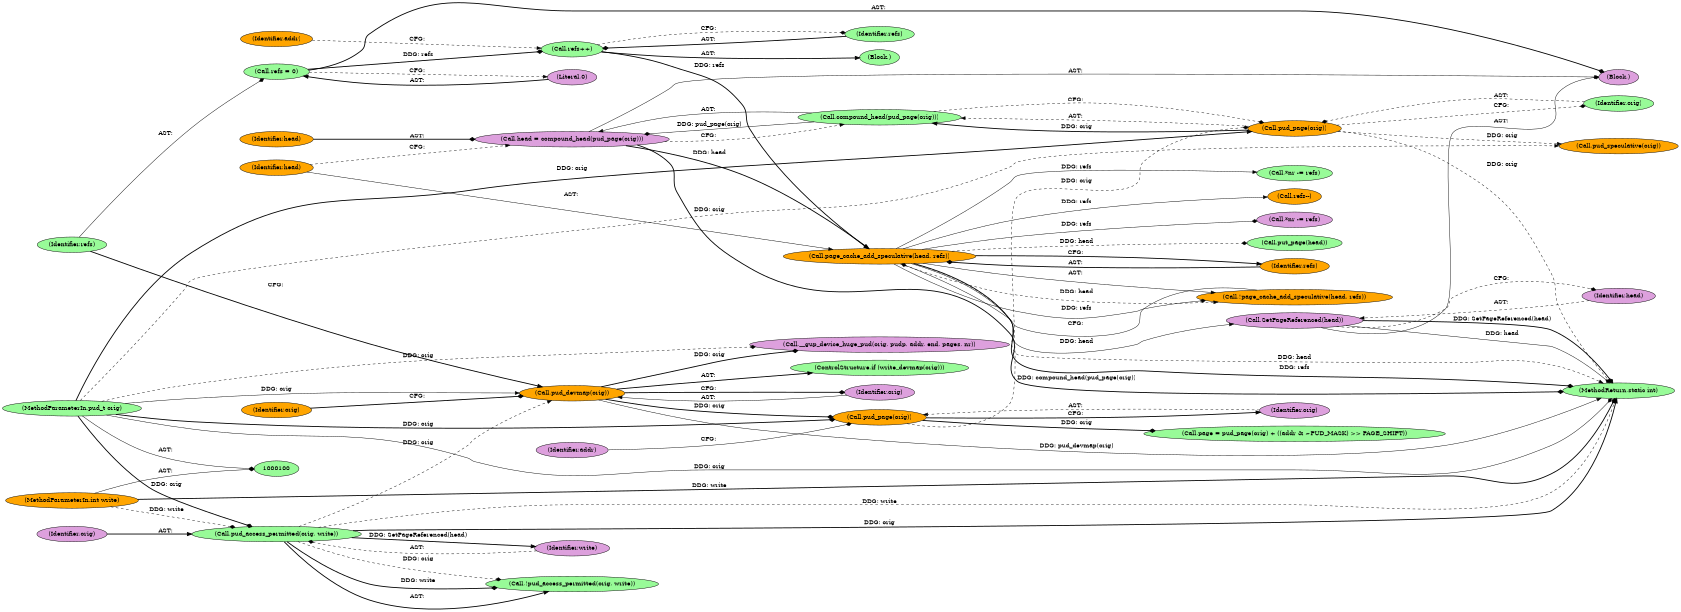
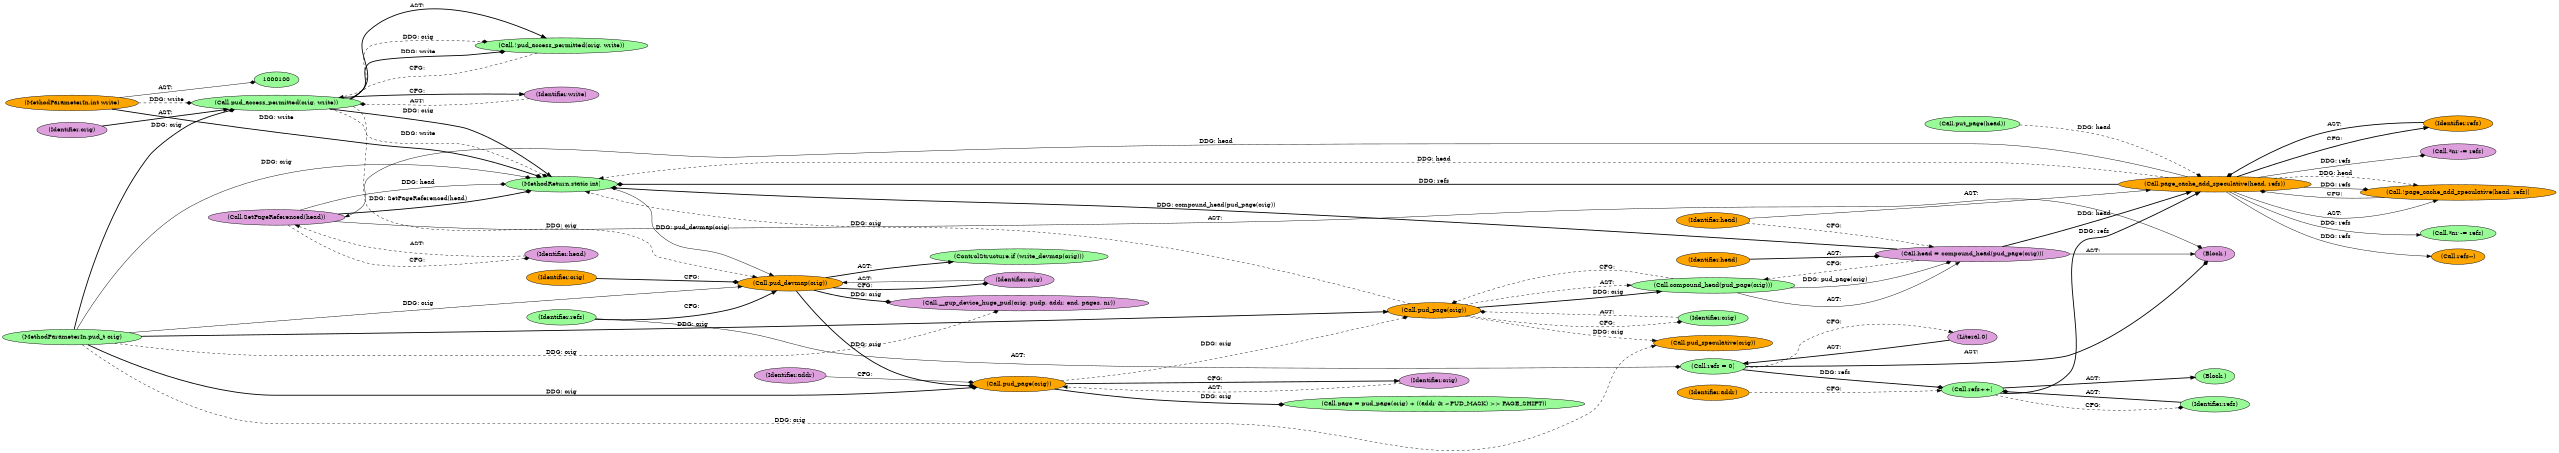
  digraph {
    rankdir=LR
    node [fillcolor=palegreen style=filled]
    edge [arrowhead=diamond style=bold]
    n1 [fillcolor=plum label="(Call,SetPageReferenced(head))"]
    n2 [fillcolor=plum label="(Identifier,head)"]
    n3 [fillcolor=plum label="(Block,)"]
    n4 [label="(MethodReturn,static int)"]
    n5 [fillcolor=orange label="(Call,page_cache_add_speculative(head, refs))"]
    n6 [fillcolor=orange label="(Identifier,refs)"]
    n7 [fillcolor=plum label="(Call,*nr -= refs)"]
    n8 [label="(Call,put_page(head))"]
    n9 [fillcolor=orange label="(Call,!page_cache_add_speculative(head, refs))"]
    n10 [label="(Call,*nr -= refs)"]
    n11 [fillcolor=orange label="(Call,refs--)"]
    n12 [fillcolor=plum label="(Call,head = compound_head(pud_page(orig)))"]
    n13 [label="(Call,compound_head(pud_page(orig)))"]
    n14 [fillcolor=orange label="(Call,pud_page(orig))"]
    n15 [fillcolor=orange label="(Call,pud_speculative(orig))"]
    n16 [label="(Identifier,orig)"]
    n17 [fillcolor=orange label="(Call,pud_page(orig))"]
    n18 [label="(Call,page = pud_page(orig) + ((addr & ~PUD_MASK) >> PAGE_SHIFT))"]
    n19 [fillcolor=plum label="(Identifier,orig)"]
    n20 [fillcolor=orange label="(Call,pud_devmap(orig))"]
    n21 [fillcolor=plum label="(Call,__gup_device_huge_pud(orig, pudp, addr, end, pages, nr))"]
    n22 [label="(ControlStructure,if (write_devmap(orig)))"]
    n23 [fillcolor=plum label="(Identifier,orig)"]
    n24 [label="(Call,pud_access_permitted(orig, write))"]
    n25 [fillcolor=plum label="(Identifier,write)"]
    n26 [label="(Call,!pud_access_permitted(orig, write))"]
    n27 [label="(MethodParameterIn,pud_t orig)"]
    1000100
    n29 [fillcolor=orange label="(MethodParameterIn,int write)"]
    n30 [label="(Call,refs++)"]
    n31 [label="(Identifier,refs)"]
    n32 [label="(Block,)"]
    n33 [label="(Call,refs = 0)"]
    n34 [fillcolor=plum label="(Literal,0)"]
    n35 [fillcolor=orange label="(Identifier,head)"]
    n36 [fillcolor=orange label="(Identifier,orig)"]
    n37 [fillcolor=orange label="(Identifier,head)"]
    n38 [fillcolor=plum label="(Identifier,orig)"]
    n39 [fillcolor=plum label="(Identifier,addr)"]
    n40 [fillcolor=orange label="(Identifier,addr)"]
    n41 [label="(Identifier,refs)"]
    n1 -> n2 [label="CFG: " style=dashed]
    n1 -> n3 [label="AST: " style=solid]
    n1 -> n4 [label="DDG: head" style=solid]
    n1 -> n4 [label="DDG: SetPageReferenced(head)"]
    n2 -> n1 [arrowhead=normal label="AST: " style=dashed]
    n5 -> n1 [arrowhead=normal label="DDG: head" style=solid]
    n5 -> n4 [arrowhead=normal label="DDG: head" style=dashed]
    n5 -> n4 [label="DDG: refs"]
    n5 -> n6 [arrowhead=normal label="CFG: "]
    n5 -> n7 [label="DDG: refs" style=solid]
-   n5 -> n8 [label="DDG: head" style=dashed]
+   n8 -> n5 [label="DDG: head" style=dashed]
    n5 -> n9 [arrowhead=normal label="AST: " style=solid]
    n5 -> n9 [arrowhead=normal label="DDG: head" style=dashed]
    n5 -> n9 [label="DDG: refs" style=solid]
    n5 -> n10 [arrowhead=normal label="DDG: refs" style=solid]
    n5 -> n11 [arrowhead=normal label="DDG: refs" style=solid]
    n6 -> n5 [label="AST: "]
    n9 -> n5 [label="CFG: " style=solid]
    n12 -> n3 [arrowhead=normal label="AST: " style=solid]
    n12 -> n4 [label="DDG: compound_head(pud_page(orig))"]
    n12 -> n5 [arrowhead=normal label="DDG: head"]
    n12 -> n13 [arrowhead=normal label="CFG: " style=dashed]
    n13 -> n12 [arrowhead=normal label="AST: " style=solid]
    n13 -> n12 [label="DDG: pud_page(orig)" style=solid]
    n13 -> n14 [label="CFG: " style=dashed]
    n14 -> n4 [arrowhead=normal label="DDG: orig" style=dashed]
    n14 -> n13 [arrowhead=normal label="AST: " style=dashed]
    n14 -> n13 [arrowhead=normal label="DDG: orig"]
    n14 -> n15 [arrowhead=normal label="DDG: orig" style=dashed]
    n14 -> n16 [label="CFG: " style=dashed]
    n16 -> n14 [label="AST: " style=dashed]
    n17 -> n14 [label="DDG: orig" style=dashed]
    n17 -> n18 [label="DDG: orig"]
    n17 -> n19 [arrowhead=normal label="CFG: "]
    n19 -> n17 [arrowhead=normal label="AST: " style=dashed]
-   n20 -> n4 [arrowhead=normal label="DDG: pud_devmap(orig)" style=solid]
+   n4 -> n20 [arrowhead=normal label="DDG: pud_devmap(orig)" style=solid]
    n20 -> n17 [label="DDG: orig"]
    n20 -> n21 [label="DDG: orig"]
    n20 -> n22 [arrowhead=normal label="AST: "]
    n20 -> n23 [label="CFG: "]
    n23 -> n20 [arrowhead=normal label="AST: " style=solid]
    n24 -> n4 [arrowhead=normal label="DDG: orig"]
    n24 -> n4 [label="DDG: write" style=dashed]
    n24 -> n20 [arrowhead=normal label="DDG: orig" style=dashed]
-   n24 -> n25 [arrowhead=normal label="DDG: SetPageReferenced(head)"]
+   n24 -> n25 [arrowhead=normal label="CFG: "]
    n24 -> n26 [arrowhead=normal label="AST: "]
    n24 -> n26 [label="DDG: orig" style=dashed]
    n24 -> n26 [label="DDG: write"]
    n25 -> n24 [label="AST: " style=dashed]
+   n26 -> n24 [arrowhead=normal label="CFG: " style=dashed]
    n27 -> n4 [label="DDG: orig" style=solid]
    n27 -> n14 [arrowhead=normal label="DDG: orig"]
    n27 -> n15 [arrowhead=normal label="DDG: orig" style=dashed]
    n27 -> n17 [label="DDG: orig"]
    n27 -> n20 [arrowhead=normal label="DDG: orig" style=solid]
    n27 -> n21 [label="DDG: orig" style=dashed]
    n27 -> n24 [label="DDG: orig"]
-   n27 -> 1000100 [label="AST: " style=solid]
    n29 -> n4 [label="DDG: write"]
    n29 -> n24 [label="DDG: write" style=dashed]
    n29 -> 1000100 [label="AST: " style=solid]
    n30 -> n5 [arrowhead=normal label="DDG: refs"]
    n30 -> n31 [label="CFG: " style=dashed]
    n30 -> n32 [arrowhead=normal label="AST: "]
    n31 -> n30 [label="AST: "]
    n33 -> n3 [label="AST: "]
    n33 -> n30 [label="DDG: refs"]
    n33 -> n34 [arrowhead=normal label="CFG: " style=dashed]
    n34 -> n33 [arrowhead=normal label="AST: "]
    n35 -> n5 [arrowhead=normal label="AST: " style=solid]
    n35 -> n12 [arrowhead=normal label="CFG: " style=dashed]
    n36 -> n20 [label="CFG: "]
    n37 -> n12 [label="AST: "]
    n38 -> n24 [arrowhead=normal label="AST: "]
    n39 -> n17 [label="CFG: " style=solid]
    n40 -> n30 [arrowhead=normal label="CFG: " style=dashed]
    n41 -> n20 [arrowhead=normal label="CFG: "]
    n41 -> n33 [label="AST: " style=solid]
  }
